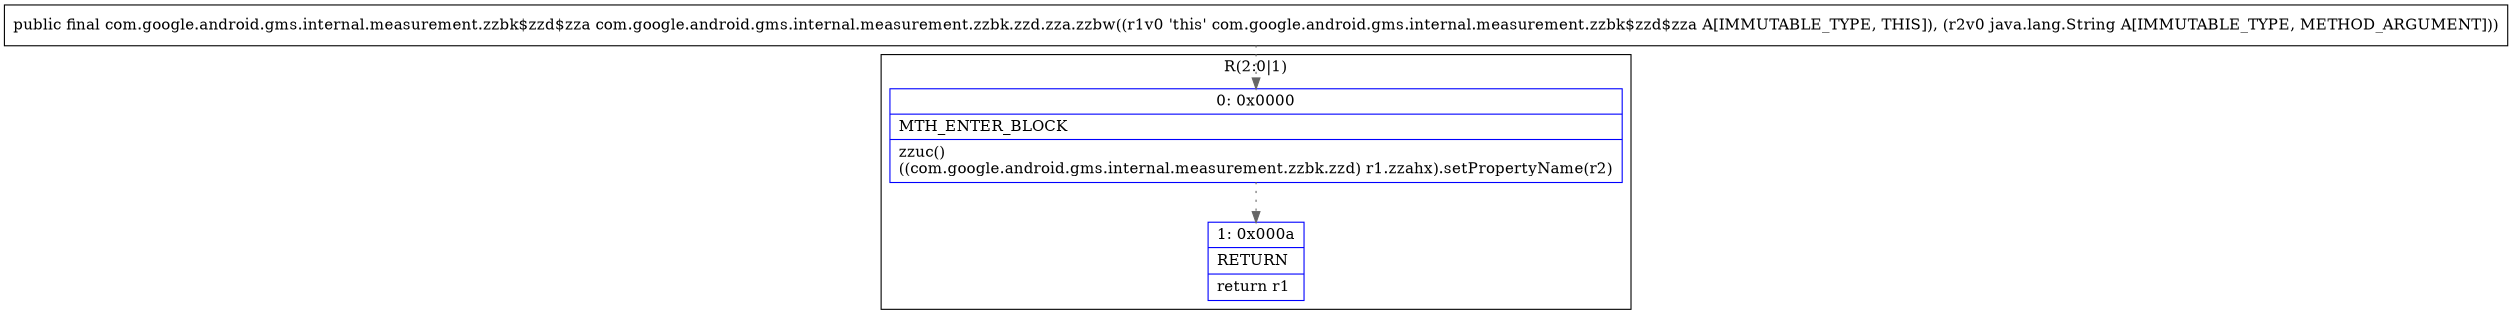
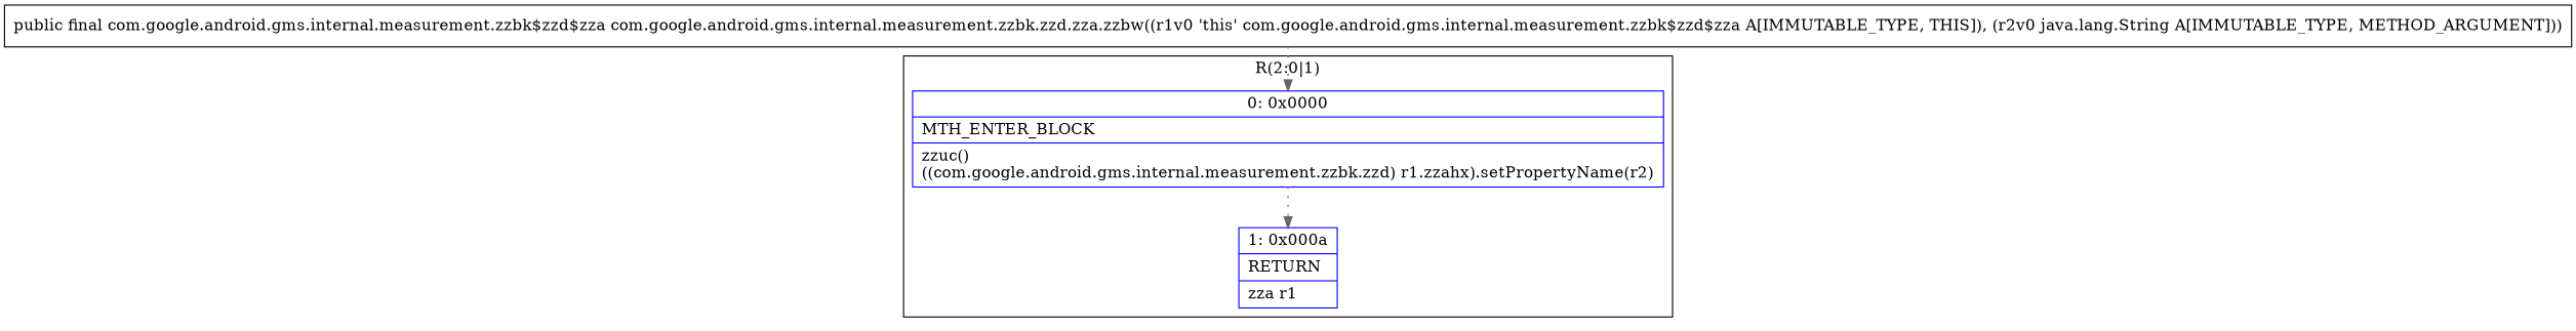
  digraph {
    node [color=blue shape=record]
    edge [color=gray40 style=dotted]
    n1 [label="{0\:\ 0x0000|MTH_ENTER_BLOCK\l|zzuc()\l((com.google.android.gms.internal.measurement.zzbk.zzd) r1.zzahx).setPropertyName(r2)\l}"]
-   n2 [label="{1\:\ 0x000a|RETURN\l|return r1\l}"]
+   n2 [label="{1\:\ 0x000a|RETURN\l|zza r1\l}"]
    n3 [label="{public final com.google.android.gms.internal.measurement.zzbk$zzd$zza com.google.android.gms.internal.measurement.zzbk.zzd.zza.zzbw((r1v0 'this' com.google.android.gms.internal.measurement.zzbk$zzd$zza A[IMMUTABLE_TYPE, THIS]), (r2v0 java.lang.String A[IMMUTABLE_TYPE, METHOD_ARGUMENT])) }" color=""]
    subgraph cluster_1 {
      label="R(2:0|1)"
      n1
      n2
    }
    n1 -> n2
    n3 -> n1
  }
